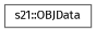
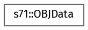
  digraph {
    rankdir=LR
    fontname="Fira Sans"
-   n1 [color=grey40 fillcolor=white fontname="Fira Sans" fontsize=10 height=0.2 label="s21::OBJData" shape=box style=filled width=0.4]
+   n1 [color=grey40 fillcolor=white fontname="Fira Sans" fontsize=10 height=0.2 label="s71::OBJData" shape=box style=filled width=0.4]
  }
